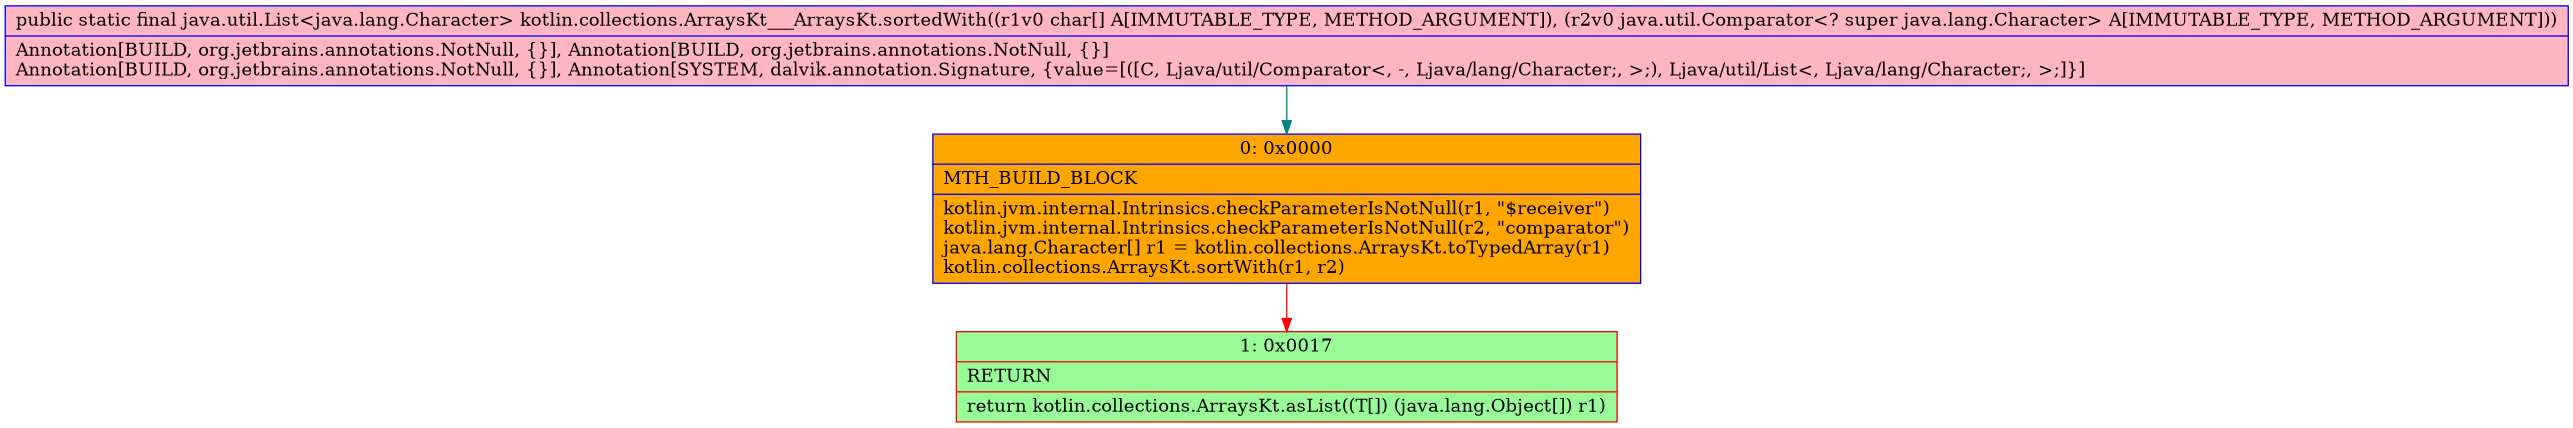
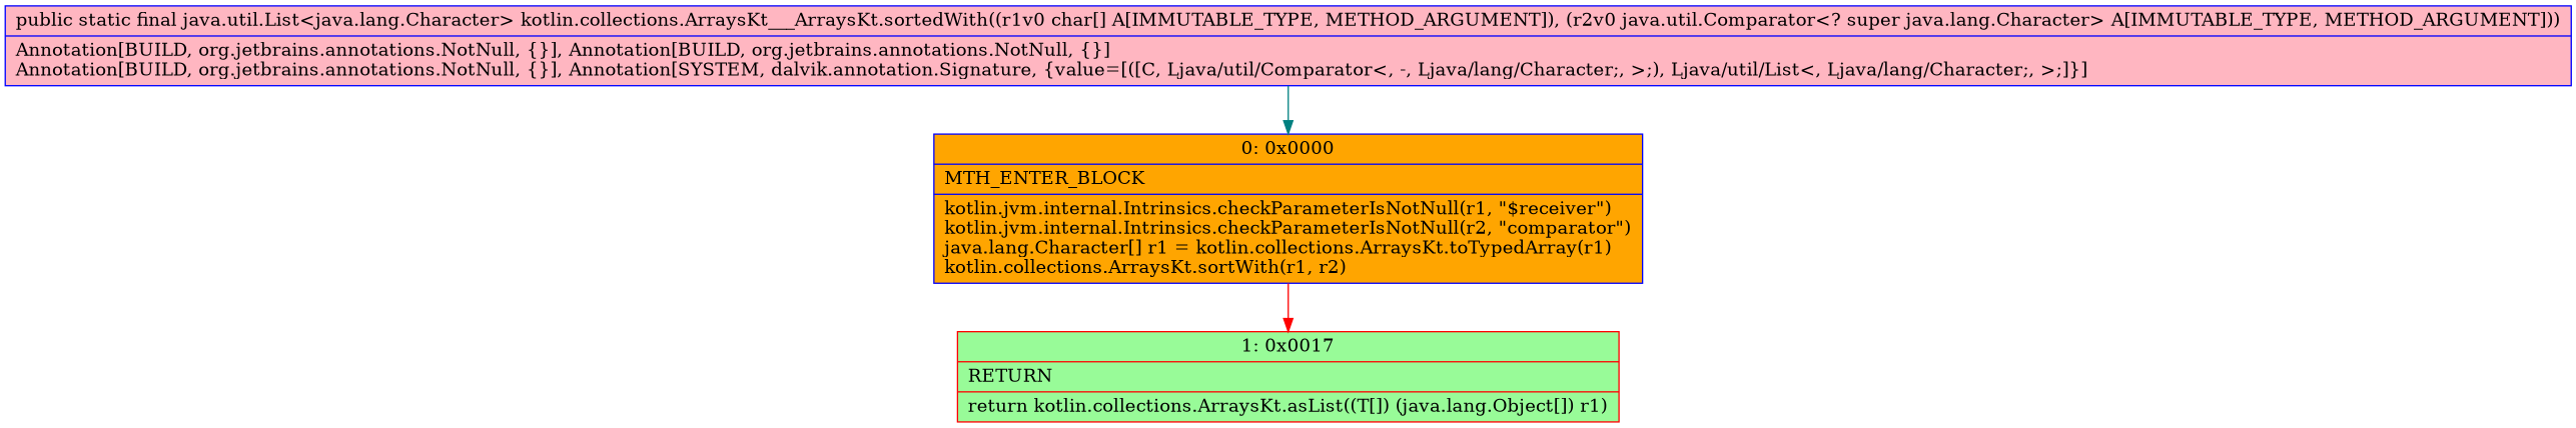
  digraph {
    node [shape=record style=filled color=blue]
-   n1 [label="{0\:\ 0x0000|MTH_BUILD_BLOCK\l|kotlin.jvm.internal.Intrinsics.checkParameterIsNotNull(r1, \"$receiver\")\lkotlin.jvm.internal.Intrinsics.checkParameterIsNotNull(r2, \"comparator\")\ljava.lang.Character[] r1 = kotlin.collections.ArraysKt.toTypedArray(r1)\lkotlin.collections.ArraysKt.sortWith(r1, r2)\l}" fillcolor=orange]
+   n1 [label="{0\:\ 0x0000|MTH_ENTER_BLOCK\l|kotlin.jvm.internal.Intrinsics.checkParameterIsNotNull(r1, \"$receiver\")\lkotlin.jvm.internal.Intrinsics.checkParameterIsNotNull(r2, \"comparator\")\ljava.lang.Character[] r1 = kotlin.collections.ArraysKt.toTypedArray(r1)\lkotlin.collections.ArraysKt.sortWith(r1, r2)\l}" fillcolor=orange]
    n2 [label="{1\:\ 0x0017|RETURN\l|return kotlin.collections.ArraysKt.asList((T[]) (java.lang.Object[]) r1)\l}" fillcolor=palegreen color=red]
    n3 [label="{public static final java.util.List\<java.lang.Character\> kotlin.collections.ArraysKt___ArraysKt.sortedWith((r1v0 char[] A[IMMUTABLE_TYPE, METHOD_ARGUMENT]), (r2v0 java.util.Comparator\<? super java.lang.Character\> A[IMMUTABLE_TYPE, METHOD_ARGUMENT]))  | Annotation[BUILD, org.jetbrains.annotations.NotNull, \{\}], Annotation[BUILD, org.jetbrains.annotations.NotNull, \{\}]\lAnnotation[BUILD, org.jetbrains.annotations.NotNull, \{\}], Annotation[SYSTEM, dalvik.annotation.Signature, \{value=[([C, Ljava\/util\/Comparator\<, \-, Ljava\/lang\/Character;, \>;), Ljava\/util\/List\<, Ljava\/lang\/Character;, \>;]\}]\l}" fillcolor=lightpink]
    n1 -> n2 [color=red]
    n3 -> n1 [color=teal]
  }
